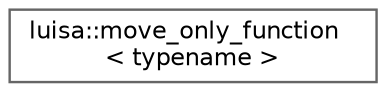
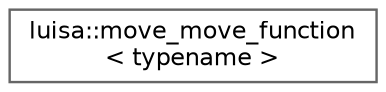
  digraph {
    rankdir=LR
-   n1 [color=grey40 fillcolor=white fontname=Helvetica fontsize=10 height=0.2 label="luisa::move_only_function\l\< typename \>" shape=box style=filled width=0.4]
+   n1 [color=grey40 fillcolor=white fontname=Helvetica fontsize=10 height=0.2 label="luisa::move_move_function\l\< typename \>" shape=box style=filled width=0.4]
  }
